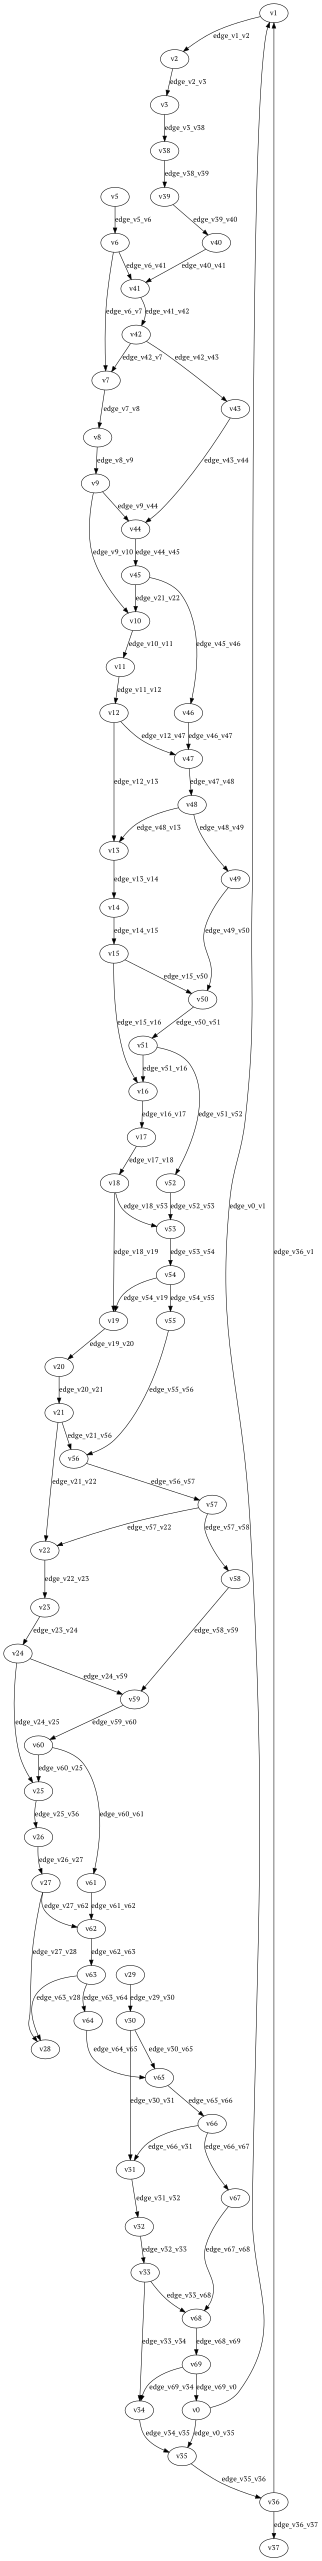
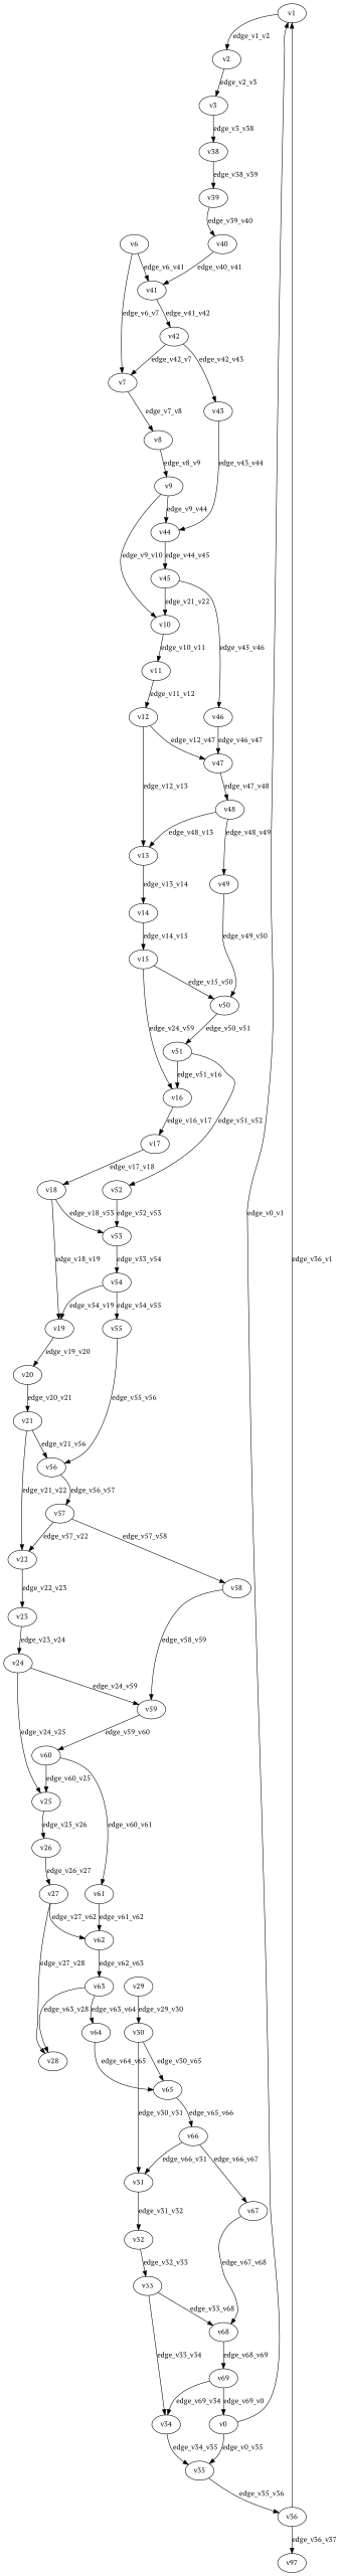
  digraph {
    fontname="PT Serif"
    node [fontname="PT Serif" player=0]
    edge [discount=0.095 fontname="PT Serif" weight=-4.50]
    v1 [player=1]
    v0
    v35
    v2
    v36
    v3
    v38
    v39
-   v5
    v6
    v7 [player=1]
    v41
    v8
    v42
    v9
    v10 [player=1]
    v44
    v11
    v45
    v12
    v13 [player=1]
    v47
    v14
    v48
    v15
    v16 [player=1]
    v50
    v17
    v51
    v18
    v19 [player=1]
    v53
    v20
    v54
    v21
    v22 [player=1]
    v56
    v23
    v57
    v24
    v25 [player=1]
    v59
    v26
    v60
    v27
    v28 [player=1]
    v62
    v63
    v29
    v30
    v31 [player=1]
    v65
    v32
    v66
    v33
    v34 [player=1]
    v68
    v69
-   v37 [player=1]
+   v37 [player=1 label=v97]
    v40 [player=1]
    v43 [player=1]
    v46 [player=1]
    v49 [player=1]
    v52 [player=1]
    v55 [player=1]
    v58 [player=1]
    v61 [player=1]
    v64 [player=1]
    v67 [player=1]
    v1 -> v2 [label=edge_v1_v2]
    v0 -> v1 [label=edge_v0_v1 weight=-7.00]
    v0 -> v35 [label=edge_v0_v35 weight=-7.28]
    v35 -> v36 [label=edge_v35_v36 weight=0.50]
    v2 -> v3 [label=edge_v2_v3 weight=-2.00]
    v36 -> v1 [label=edge_v36_v1 weight=2.88]
    v36 -> v37 [label=edge_v36_v37 weight=3.00]
    v3 -> v38 [label=edge_v3_v38 weight=2.91]
    v38 -> v39 [label=edge_v38_v39 weight=8.00]
    v39 -> v40 [label=edge_v39_v40 weight=-9.50]
-   v5 -> v6 [label=edge_v5_v6 weight=5.50]
    v6 -> v7 [label=edge_v6_v7 weight=8.00]
    v6 -> v41 [label=edge_v6_v41 weight=8.98]
    v7 -> v8 [label=edge_v7_v8 weight=-9.50]
    v41 -> v42 [label=edge_v41_v42]
    v8 -> v9 [label=edge_v8_v9 weight=-7.00]
    v42 -> v7 [label=edge_v42_v7 weight=-2.53]
    v42 -> v43 [label=edge_v42_v43 weight=-2.00]
    v9 -> v10 [label=edge_v9_v10]
    v9 -> v44 [label=edge_v9_v44 weight=-3.63]
    v10 -> v11 [label=edge_v10_v11 weight=-2.00]
    v44 -> v45 [label=edge_v44_v45 weight=3.00]
    v11 -> v12 [label=edge_v11_v12 weight=0.50]
    v45 -> v10 [label=edge_v21_v22 weight=7.08]
    v45 -> v46 [label=edge_v45_v46 weight=5.50]
    v12 -> v13 [label=edge_v12_v13 weight=3.00]
    v12 -> v47 [label=edge_v12_v47 weight=1.55]
    v13 -> v14 [label=edge_v13_v14 weight=5.50]
    v47 -> v48 [label=edge_v47_v48 weight=-9.50]
    v14 -> v15 [label=edge_v14_v15 weight=8.00]
    v48 -> v13 [label=edge_v48_v13 weight=-5.20]
    v48 -> v49 [label=edge_v48_v49 weight=-7.00]
-   v15 -> v16 [label=edge_v15_v16 weight=-9.50]
+   v15 -> v16 [label=edge_v24_v59 weight=-9.50]
    v15 -> v50 [label=edge_v15_v50 weight=-10.70]
    v16 -> v17 [label=edge_v16_v17 weight=-7.00]
    v50 -> v51 [label=edge_v50_v51 weight=-2.00]
    v17 -> v18 [label=edge_v17_v18]
    v51 -> v16 [label=edge_v51_v16 weight=1.06]
    v51 -> v52 [label=edge_v51_v52 weight=0.50]
    v18 -> v19 [label=edge_v18_v19 weight=-2.00]
    v18 -> v53 [label=edge_v18_v53 weight=-0.31]
    v19 -> v20 [label=edge_v19_v20 weight=0.50]
    v53 -> v54 [label=edge_v53_v54 weight=5.50]
    v20 -> v21 [label=edge_v20_v21 weight=3.00]
    v54 -> v19 [label=edge_v54_v19 weight=4.04]
    v54 -> v55 [label=edge_v54_v55 weight=8.00]
    v21 -> v22 [label=edge_v21_v22 weight=5.50]
    v21 -> v56 [label=edge_v21_v56 weight=5.00]
    v22 -> v23 [label=edge_v22_v23 weight=8.00]
    v56 -> v57 [label=edge_v56_v57 weight=-7.00]
    v23 -> v24 [label=edge_v23_v24 weight=-9.50]
    v57 -> v22 [label=edge_v57_v22 weight=-6.35]
    v57 -> v58 [label=edge_v57_v58]
    v24 -> v25 [label=edge_v24_v25 weight=-7.00]
    v24 -> v59 [label=edge_v24_v59 weight=-8.05]
-   v25 -> v26 [label=edge_v25_v36]
+   v25 -> v26 [label=edge_v25_v26]
    v59 -> v60 [label=edge_v59_v60 weight=0.50]
    v26 -> v27 [label=edge_v26_v27 weight=-2.00]
    v60 -> v25 [label=edge_v60_v25 weight=6.64]
    v60 -> v61 [label=edge_v60_v61 weight=3.00]
    v27 -> v28 [label=edge_v27_v28 weight=0.50]
    v27 -> v62 [label=edge_v27_v62 weight=-2.26]
    v62 -> v63 [label=edge_v62_v63 weight=8.00]
    v63 -> v28 [label=edge_v63_v28 weight=-11.54]
    v63 -> v64 [label=edge_v63_v64 weight=-9.50]
    v29 -> v30 [label=edge_v29_v30 weight=5.50]
    v30 -> v31 [label=edge_v30_v31 weight=8.00]
    v30 -> v65 [label=edge_v30_v65 weight=7.11]
    v31 -> v32 [label=edge_v31_v32 weight=-9.50]
    v65 -> v66 [label=edge_v65_v66]
    v32 -> v33 [label=edge_v32_v33 weight=-7.00]
    v66 -> v31 [label=edge_v66_v31 weight=0.59]
    v66 -> v67 [label=edge_v66_v67 weight=-2.00]
    v33 -> v34 [label=edge_v33_v34]
    v33 -> v68 [label=edge_v33_v68 weight=-2.33]
    v34 -> v35 [label=edge_v34_v35 weight=-2.00]
    v68 -> v69 [label=edge_v68_v69 weight=3.00]
    v69 -> v0 [label=edge_v69_v0 weight=5.50]
    v69 -> v34 [label=edge_v69_v34 weight=3.47]
    v40 -> v41 [label=edge_v40_v41 weight=-7.00]
    v43 -> v44 [label=edge_v43_v44 weight=0.50]
    v46 -> v47 [label=edge_v46_v47 weight=8.00]
    v49 -> v50 [label=edge_v49_v50]
    v52 -> v53 [label=edge_v52_v53 weight=3.00]
    v55 -> v56 [label=edge_v55_v56 weight=-9.50]
    v58 -> v59 [label=edge_v58_v59 weight=-2.00]
    v61 -> v62 [label=edge_v61_v62 weight=5.50]
    v64 -> v65 [label=edge_v64_v65 weight=-7.00]
    v67 -> v68 [label=edge_v67_v68 weight=0.50]
  }
